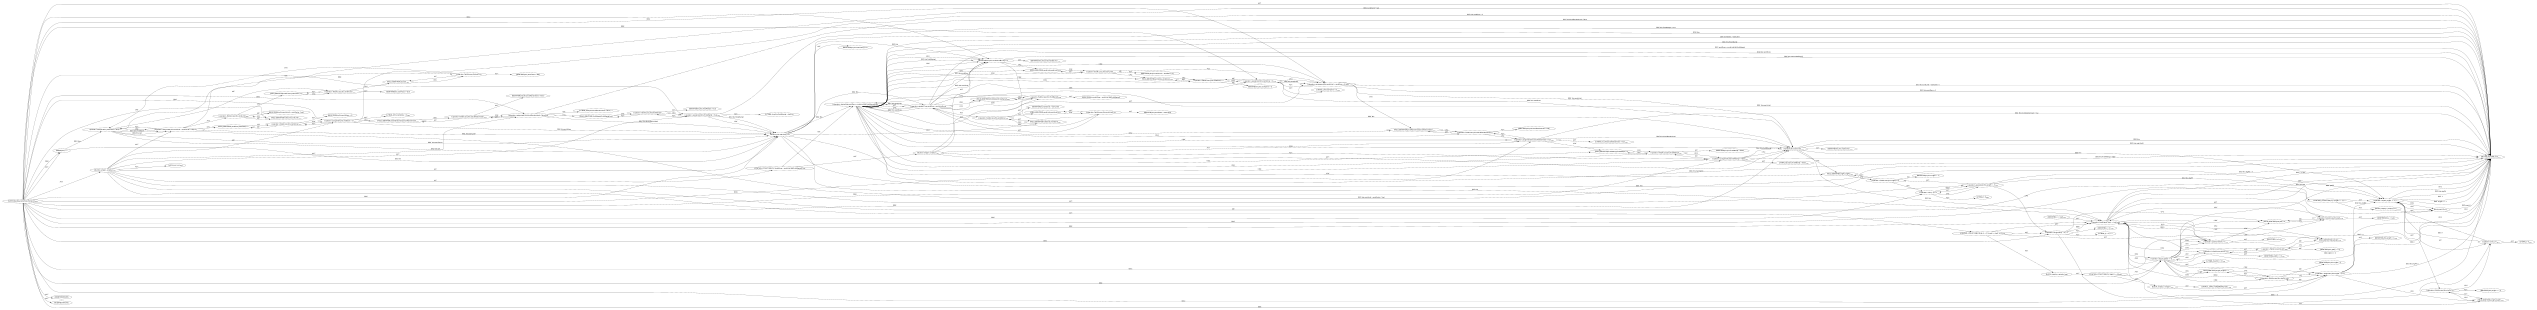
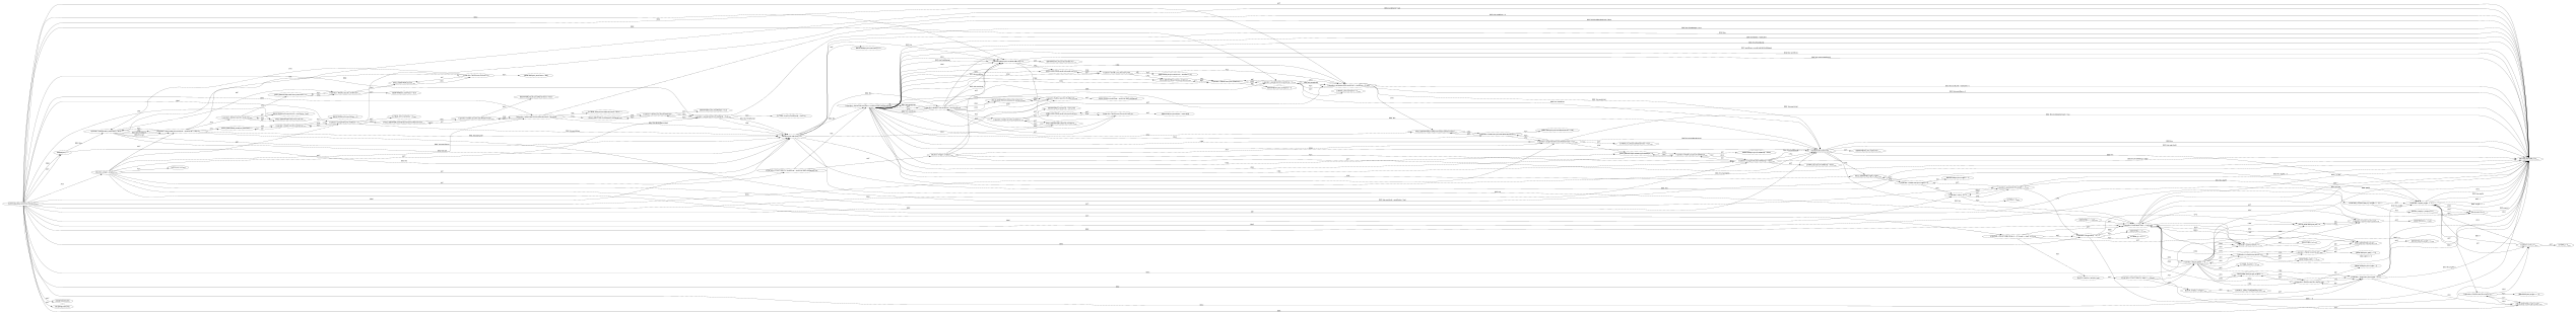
  digraph {
    fontname=Inter
    rankdir=LR
    node [fontname=Inter]
    edge [fontname=Inter]
    n1 [label=<(METHOD,doReversibleTransformation)<SUB>1377</SUB>>]
    n2 [label=<(PARAM,this)<SUB>1377</SUB>>]
    n3 [label=<(BLOCK,&lt;empty&gt;,&lt;empty&gt;)<SUB>1377</SUB>>]
    n4 [label=<(FIELD_IDENTIFIER,workLimit,workLimit)<SUB>1380</SUB>>]
    n5 [label=<(&lt;operator&gt;.assignment,this.workDone = 0)<SUB>1381</SUB>>]
    n6 [label=<(&lt;operator&gt;.assignment,this.blockRandomised = false)<SUB>1382</SUB>>]
    n7 [label=<(&lt;operator&gt;.assignment,this.firstAttempt = true)<SUB>1383</SUB>>]
    n8 [label=<(mainSort,this.mainSort())<SUB>1385</SUB>>]
    n9 [label=<(randomiseBlock,this.randomiseBlock())<SUB>1388</SUB>>]
    n10 [label=<(&lt;operator&gt;.assignment,this.workLimit = workDone = 0)<SUB>1389</SUB>>]
    n11 [label=<(&lt;operator&gt;.assignment,this.workDone = 0)<SUB>1389</SUB>>]
    n12 [label=<(&lt;operator&gt;.assignment,this.blockRandomised = true)<SUB>1390</SUB>>]
    n13 [label=<(&lt;operator&gt;.assignment,this.firstAttempt = false)<SUB>1391</SUB>>]
    n14 [label=<(mainSort,this.mainSort())<SUB>1392</SUB>>]
    n15 [label=<(&lt;operator&gt;.minus,-1)<SUB>1395</SUB>>]
    n16 [label=<(&lt;operator&gt;.assignment,i = 0)<SUB>1396</SUB>>]
    n17 [label=<(&lt;operator&gt;.lessEqualsThan,i &lt;= last)<SUB>1396</SUB>>]
    n18 [label=<(&lt;operator&gt;.postIncrement,i++)<SUB>1396</SUB>>]
    n19 [label=<(&lt;operator&gt;.equals,zptr[i] == 0)<SUB>1397</SUB>>]
    n20 [label=<(&lt;operator&gt;.assignment,this.origPtr = i)<SUB>1398</SUB>>]
    n21 [label=<(&lt;operator&gt;.minus,-1)<SUB>1403</SUB>>]
    n22 [label=<(panic,panic())<SUB>1404</SUB>>]
    n23 [label=<(MODIFIER,PRIVATE)>]
    n24 [label=<(MODIFIER,VIRTUAL)>]
    n25 [label=<(METHOD_RETURN,void)<SUB>1377</SUB>>]
    n26 [label=<(&lt;operator&gt;.multiplication,workFactor * last)<SUB>1380</SUB>>]
    n27 [label=<(LOCAL,int i: int)<SUB>1378</SUB>>]
    n28 [label=<(&lt;operator&gt;.assignment,this.workLimit = workFactor * last)<SUB>1380</SUB>>]
    n29 [label=<(CONTROL_STRUCTURE,IF,if (workDone &gt; workLimit &amp;&amp; firstAttempt))<SUB>1387</SUB>>]
    n30 [label=<(&lt;operator&gt;.assignment,this.origPtr = -1)<SUB>1395</SUB>>]
    n31 [label=<(CONTROL_STRUCTURE,FOR,for (i = 0; Some(i &lt;= last); i++))<SUB>1396</SUB>>]
    n32 [label=<(CONTROL_STRUCTURE,IF,if (origPtr == -1))<SUB>1403</SUB>>]
    n33 [label=<(&lt;operator&gt;.fieldAccess,this.workLimit)<SUB>1380</SUB>>]
    n34 [label=<(&lt;operator&gt;.fieldAccess,this.workDone)<SUB>1381</SUB>>]
    n35 [label=<(LITERAL,0,this.workDone = 0)<SUB>1381</SUB>>]
    n36 [label=<(FIELD_IDENTIFIER,blockRandomised,blockRandomised)<SUB>1382</SUB>>]
    n37 [label=<(&lt;operator&gt;.fieldAccess,this.blockRandomised)<SUB>1382</SUB>>]
    n38 [label=<(LITERAL,false,this.blockRandomised = false)<SUB>1312</SUB>>]
    n39 [label=<(FIELD_IDENTIFIER,firstAttempt,firstAttempt)<SUB>1383</SUB>>]
    n40 [label=<(&lt;operator&gt;.fieldAccess,this.firstAttempt)<SUB>1383</SUB>>]
    n41 [label=<(LITERAL,true,this.firstAttempt = true)<SUB>1383</SUB>>]
    n42 [label=<(IDENTIFIER,this,this.mainSort())<SUB>1385</SUB>>]
    n43 [label=<(&lt;operator&gt;.logicalAnd,workDone &gt; workLimit &amp;&amp; firstAttempt)<SUB>1387</SUB>>]
    n44 [label=<(&lt;operator&gt;.greaterThan,workDone &gt; workLimit)<SUB>1387</SUB>>]
    n45 [label=<(FIELD_IDENTIFIER,workDone,workDone)<SUB>1387</SUB>>]
    n46 [label=<(&lt;operator&gt;.equals,origPtr == -1)<SUB>1403</SUB>>]
    n47 [label=<(FIELD_IDENTIFIER,workLimit,workLimit)<SUB>1389</SUB>>]
    n48 [label=<(IDENTIFIER,this,this.randomiseBlock())<SUB>1388</SUB>>]
    n49 [label=<(&lt;operator&gt;.fieldAccess,this.workLimit)<SUB>1389</SUB>>]
    n50 [label=<(FIELD_IDENTIFIER,blockRandomised,blockRandomised)<SUB>1390</SUB>>]
    n51 [label=<(&lt;operator&gt;.fieldAccess,this.workDone)<SUB>1389</SUB>>]
    n52 [label=<(LITERAL,0,this.workDone = 0)<SUB>1389</SUB>>]
    n53 [label=<(&lt;operator&gt;.fieldAccess,this.blockRandomised)<SUB>1390</SUB>>]
    n54 [label=<(FIELD_IDENTIFIER,firstAttempt,firstAttempt)<SUB>1391</SUB>>]
    n55 [label=<(LITERAL,true,this.blockRandomised = true)<SUB>1390</SUB>>]
    n56 [label=<(&lt;operator&gt;.fieldAccess,this.firstAttempt)<SUB>1391</SUB>>]
    n57 [label=<(LITERAL,false,this.firstAttempt = false)<SUB>1391</SUB>>]
    n58 [label=<(FIELD_IDENTIFIER,origPtr,origPtr)<SUB>1395</SUB>>]
    n59 [label=<(IDENTIFIER,this,this.mainSort())<SUB>1392</SUB>>]
    n60 [label=<(LITERAL,1,-1)<SUB>1395</SUB>>]
    n61 [label=<(IDENTIFIER,i,i = 0)<SUB>1396</SUB>>]
    n62 [label=<(LITERAL,0,i = 0)<SUB>1396</SUB>>]
    n63 [label=<(FIELD_IDENTIFIER,last,last)<SUB>1396</SUB>>]
    n64 [label=<(&lt;operator&gt;.fieldAccess,this.last)<SUB>1396</SUB>>]
    n65 [label=<(&lt;operator&gt;.indexAccess,zptr[i])<SUB>1397</SUB>>]
    n66 [label=<(&lt;operator&gt;.fieldAccess,this.zptr)<SUB>1397</SUB>>]
    n67 [label=<(FIELD_IDENTIFIER,zptr,zptr)<SUB>1397</SUB>>]
    n68 [label=<(FIELD_IDENTIFIER,origPtr,origPtr)<SUB>1403</SUB>>]
    n69 [label=<(IDENTIFIER,i,i++)<SUB>1396</SUB>>]
    n70 [label=<(LITERAL,0,zptr[i] == 0)<SUB>1397</SUB>>]
    n71 [label=<(&lt;operator&gt;.fieldAccess,this.origPtr)<SUB>1398</SUB>>]
    n72 [label=<(FIELD_IDENTIFIER,origPtr,origPtr)<SUB>1398</SUB>>]
    n73 [label=<(IDENTIFIER,i,this.origPtr = i)<SUB>1398</SUB>>]
    n74 [label=<(LITERAL,1,-1)<SUB>1403</SUB>>]
    n75 [label=<(&lt;operator&gt;.fieldAccess,this.workFactor)<SUB>1380</SUB>>]
    n76 [label=<(&lt;operator&gt;.fieldAccess,this.last)<SUB>1380</SUB>>]
    n77 [label=<(FIELD_IDENTIFIER,workDone,workDone)<SUB>1381</SUB>>]
    n78 [label=<(BLOCK,&lt;empty&gt;,&lt;empty&gt;)<SUB>1387</SUB>>]
    n79 [label=<(&lt;operator&gt;.fieldAccess,this.origPtr)<SUB>1395</SUB>>]
    n80 [label=<(BLOCK,&lt;empty&gt;,&lt;empty&gt;)<SUB>1396</SUB>>]
    n81 [label=<(BLOCK,&lt;empty&gt;,&lt;empty&gt;)<SUB>1403</SUB>>]
    n82 [label=<(IDENTIFIER,this,this.workLimit = workFactor * last)>]
    n83 [label=<(FIELD_IDENTIFIER,workFactor,workFactor)<SUB>1380</SUB>>]
    n84 [label=<(IDENTIFIER,this,workFactor * last)>]
    n85 [label=<(FIELD_IDENTIFIER,last,last)<SUB>1380</SUB>>]
    n86 [label=<(IDENTIFIER,this,workFactor * last)>]
    n87 [label=<(IDENTIFIER,this,this.workDone = 0)>]
    n88 [label=<(IDENTIFIER,this,this.blockRandomised = false)>]
    n89 [label=<(IDENTIFIER,this,this.firstAttempt = true)>]
    n90 [label=<(&lt;operator&gt;.fieldAccess,this.firstAttempt)<SUB>1387</SUB>>]
    n91 [label=<(FIELD_IDENTIFIER,workDone,workDone)<SUB>1389</SUB>>]
    n92 [label=<(&lt;operator&gt;.fieldAccess,this.workDone)<SUB>1387</SUB>>]
    n93 [label=<(&lt;operator&gt;.fieldAccess,this.workLimit)<SUB>1387</SUB>>]
    n94 [label=<(FIELD_IDENTIFIER,firstAttempt,firstAttempt)<SUB>1387</SUB>>]
    n95 [label=<(&lt;operator&gt;.fieldAccess,this.origPtr)<SUB>1403</SUB>>]
    n96 [label=<(IDENTIFIER,this,workDone &gt; workLimit &amp;&amp; firstAttempt)>]
    n97 [label=<(IDENTIFIER,this,this.workLimit = workDone = 0)>]
    n98 [label=<(IDENTIFIER,this,this.workDone = 0)>]
    n99 [label=<(IDENTIFIER,this,this.blockRandomised = true)>]
    n100 [label=<(IDENTIFIER,this,this.firstAttempt = false)>]
    n101 [label=<(IDENTIFIER,this,workDone &gt; workLimit)>]
    n102 [label=<(FIELD_IDENTIFIER,workLimit,workLimit)<SUB>1387</SUB>>]
    n103 [label=<(IDENTIFIER,this,workDone &gt; workLimit)>]
    n104 [label=<(IDENTIFIER,this,this.origPtr = -1)>]
    n105 [label=<(CONTROL_STRUCTURE,IF,if (zptr[i] == 0))<SUB>1397</SUB>>]
    n106 [label=<(IDENTIFIER,i,i &lt;= last)<SUB>1396</SUB>>]
    n107 [label=<(IDENTIFIER,this,i &lt;= last)>]
    n108 [label=<(IDENTIFIER,i,zptr[i] == 0)<SUB>1397</SUB>>]
    n109 [label=<(IDENTIFIER,this,zptr[i] == 0)>]
    n110 [label=<(BLOCK,&lt;empty&gt;,&lt;empty&gt;)<SUB>1397</SUB>>]
    n111 [label=<(CONTROL_STRUCTURE,BREAK,break;)<SUB>1399</SUB>>]
    n112 [label=<(IDENTIFIER,this,this.origPtr = i)>]
    n113 [label=<(IDENTIFIER,this,origPtr == -1)>]
    n1 -> n2 [label="AST: "]
    n1 -> n2 [label="DDG: "]
    n1 -> n3 [label="AST: "]
    n1 -> n4 [label="CFG: "]
    n1 -> n5 [label="DDG: "]
    n1 -> n6 [label="DDG: "]
    n1 -> n7 [label="DDG: "]
    n1 -> n8 [label="DDG: "]
    n1 -> n9 [label="DDG: "]
    n1 -> n10 [label="DDG: "]
    n1 -> n11 [label="DDG: "]
    n1 -> n12 [label="DDG: "]
    n1 -> n13 [label="DDG: "]
    n1 -> n14 [label="DDG: "]
    n1 -> n15 [label="DDG: "]
    n1 -> n16 [label="DDG: "]
    n1 -> n17 [label="DDG: "]
    n1 -> n18 [label="DDG: "]
    n1 -> n19 [label="DDG: "]
    n1 -> n20 [label="DDG: "]
    n1 -> n21 [label="DDG: "]
    n1 -> n22 [label="DDG: "]
    n1 -> n23 [label="AST: "]
    n1 -> n24 [label="AST: "]
    n1 -> n25 [label="AST: "]
    n2 -> n8 [label="DDG: this"]
    n2 -> n26 [label="DDG: this"]
    n3 -> n5 [label="AST: "]
    n3 -> n6 [label="AST: "]
    n3 -> n7 [label="AST: "]
    n3 -> n8 [label="AST: "]
    n3 -> n27 [label="AST: "]
    n3 -> n28 [label="AST: "]
    n3 -> n29 [label="AST: "]
    n3 -> n30 [label="AST: "]
    n3 -> n31 [label="AST: "]
    n3 -> n32 [label="AST: "]
    n4 -> n33 [label="CFG: "]
    n5 -> n8 [label="DDG: this.workDone"]
    n5 -> n25 [label="DDG: this.workDone = 0"]
    n5 -> n34 [label="AST: "]
    n5 -> n35 [label="AST: "]
    n5 -> n36 [label="CFG: "]
    n6 -> n8 [label="DDG: this.blockRandomised"]
    n6 -> n25 [label="DDG: this.blockRandomised = false"]
    n6 -> n37 [label="AST: "]
    n6 -> n38 [label="AST: "]
    n6 -> n39 [label="CFG: "]
    n7 -> n8 [label="CFG: "]
    n7 -> n8 [label="DDG: this.firstAttempt"]
    n7 -> n25 [label="DDG: this.firstAttempt = true"]
    n7 -> n40 [label="AST: "]
    n7 -> n41 [label="AST: "]
    n8 -> n9 [label="DDG: this"]
    n8 -> n17 [label="DDG: this"]
    n8 -> n25 [label="DDG: this"]
    n8 -> n25 [label="DDG: this.mainSort()"]
    n8 -> n42 [label="AST: "]
    n8 -> n43 [label="DDG: this"]
    n8 -> n44 [label="DDG: this"]
    n8 -> n45 [label="CFG: "]
    n8 -> n46 [label="DDG: this"]
    n9 -> n14 [label="DDG: this"]
    n9 -> n25 [label="DDG: this.randomiseBlock()"]
    n9 -> n47 [label="CFG: "]
    n9 -> n48 [label="AST: "]
    n10 -> n11 [label="AST: "]
    n10 -> n14 [label="DDG: this.workLimit"]
    n10 -> n25 [label="DDG: this.workDone = 0"]
    n10 -> n25 [label="DDG: this.workLimit = workDone = 0"]
    n10 -> n49 [label="AST: "]
    n10 -> n50 [label="CFG: "]
    n11 -> n10 [label="CFG: "]
    n11 -> n10 [label="DDG: this.workDone"]
    n11 -> n14 [label="DDG: this.workDone"]
    n11 -> n51 [label="AST: "]
    n11 -> n52 [label="AST: "]
    n12 -> n14 [label="DDG: this.blockRandomised"]
    n12 -> n25 [label="DDG: this.blockRandomised = true"]
    n12 -> n53 [label="AST: "]
    n12 -> n54 [label="CFG: "]
    n12 -> n55 [label="AST: "]
    n13 -> n14 [label="CFG: "]
    n13 -> n14 [label="DDG: this.firstAttempt"]
    n13 -> n25 [label="DDG: this.firstAttempt = false"]
    n13 -> n56 [label="AST: "]
    n13 -> n57 [label="AST: "]
    n14 -> n17 [label="DDG: this"]
    n14 -> n25 [label="DDG: this"]
    n14 -> n25 [label="DDG: this.mainSort()"]
    n14 -> n46 [label="DDG: this"]
    n14 -> n58 [label="CFG: "]
    n14 -> n59 [label="AST: "]
    n15 -> n30 [label="CFG: "]
    n15 -> n30 [label="DDG: 1"]
    n15 -> n60 [label="AST: "]
    n16 -> n17 [label="DDG: i"]
    n16 -> n25 [label="DDG: i = 0"]
    n16 -> n61 [label="AST: "]
    n16 -> n62 [label="AST: "]
    n16 -> n63 [label="CFG: "]
    n17 -> n18 [label="CFG: i"]
    n17 -> n19 [label="CDG: "]
    n17 -> n20 [label="DDG: i"]
    n17 -> n25 [label="DDG: i"]
    n17 -> n25 [label="DDG: this.last"]
    n17 -> n25 [label="DDG: i &lt;= last"]
    n17 -> n64 [label="AST: "]
    n17 -> n65 [label="CDG: "]
-   n66 -> n17 [label="CDG: "]
+   n17 -> n66 [label="CDG: "]
    n17 -> n67 [label="CFG: "]
    n17 -> n67 [label="CDG: "]
    n17 -> n68 [label="CFG: "]
    n18 -> n17 [label="DDG: i"]
    n18 -> n25 [label="DDG: i++"]
    n18 -> n63 [label="CFG: "]
    n18 -> n69 [label="AST: "]
    n19 -> n17 [label="CDG: "]
    n19 -> n18 [label="CFG: "]
    n19 -> n18 [label="CDG: "]
    n19 -> n20 [label="CDG: "]
    n19 -> n25 [label="DDG: zptr[i]"]
    n19 -> n25 [label="DDG: zptr[i] == 0"]
    n19 -> n63 [label="CDG: "]
    n19 -> n64 [label="CDG: "]
    n19 -> n65 [label="AST: "]
    n19 -> n70 [label="AST: "]
    n19 -> n71 [label="CDG: "]
    n19 -> n72 [label="CFG: "]
    n19 -> n72 [label="CDG: "]
    n20 -> n25 [label="DDG: i"]
    n20 -> n25 [label="DDG: this.origPtr = i"]
    n20 -> n46 [label="DDG: this.origPtr"]
    n20 -> n68 [label="CFG: "]
    n20 -> n71 [label="AST: "]
    n20 -> n73 [label="AST: "]
    n21 -> n46 [label="CFG: "]
    n21 -> n46 [label="DDG: 1"]
    n21 -> n74 [label="AST: "]
    n22 -> n25 [label="CFG: "]
    n22 -> n25 [label="DDG: panic()"]
    n26 -> n8 [label="DDG: this.workFactor"]
    n26 -> n8 [label="DDG: this.last"]
    n26 -> n28 [label="CFG: "]
    n26 -> n28 [label="DDG: this.workFactor"]
    n26 -> n28 [label="DDG: this.last"]
    n26 -> n75 [label="AST: "]
    n26 -> n76 [label="AST: "]
    n28 -> n8 [label="DDG: this.workLimit"]
    n28 -> n25 [label="DDG: workFactor * last"]
    n28 -> n25 [label="DDG: this.workLimit = workFactor * last"]
    n28 -> n26 [label="AST: "]
    n28 -> n33 [label="AST: "]
    n28 -> n77 [label="CFG: "]
    n29 -> n43 [label="AST: "]
    n29 -> n78 [label="AST: "]
    n30 -> n15 [label="AST: "]
    n30 -> n16 [label="CFG: "]
    n30 -> n25 [label="DDG: this.origPtr = -1"]
    n30 -> n46 [label="DDG: this.origPtr"]
    n30 -> n79 [label="AST: "]
    n31 -> n16 [label="AST: "]
    n31 -> n17 [label="AST: "]
    n31 -> n18 [label="AST: "]
    n31 -> n80 [label="AST: "]
    n32 -> n46 [label="AST: "]
    n32 -> n81 [label="AST: "]
    n33 -> n4 [label="AST: "]
    n33 -> n82 [label="AST: "]
    n33 -> n83 [label="CFG: "]
    n34 -> n5 [label="CFG: "]
    n34 -> n77 [label="AST: "]
    n34 -> n87 [label="AST: "]
    n36 -> n37 [label="CFG: "]
    n37 -> n6 [label="CFG: "]
    n37 -> n36 [label="AST: "]
    n37 -> n88 [label="AST: "]
    n39 -> n40 [label="CFG: "]
    n40 -> n7 [label="CFG: "]
    n40 -> n39 [label="AST: "]
    n40 -> n89 [label="AST: "]
    n43 -> n9 [label="CFG: "]
    n43 -> n9 [label="DDG: this.firstAttempt"]
    n43 -> n9 [label="CDG: "]
    n43 -> n10 [label="CDG: "]
    n43 -> n11 [label="CDG: "]
    n43 -> n12 [label="CDG: "]
    n43 -> n13 [label="CDG: "]
    n43 -> n14 [label="CDG: "]
    n43 -> n25 [label="DDG: workDone &gt; workLimit"]
    n43 -> n25 [label="DDG: this.firstAttempt"]
    n43 -> n25 [label="DDG: workDone &gt; workLimit &amp;&amp; firstAttempt"]
    n43 -> n44 [label="AST: "]
    n43 -> n47 [label="CDG: "]
    n43 -> n49 [label="CDG: "]
    n43 -> n50 [label="CDG: "]
    n43 -> n51 [label="CDG: "]
    n43 -> n53 [label="CDG: "]
    n43 -> n54 [label="CDG: "]
    n43 -> n56 [label="CDG: "]
    n43 -> n58 [label="CFG: "]
    n43 -> n90 [label="AST: "]
    n43 -> n91 [label="CDG: "]
    n44 -> n9 [label="DDG: this.workDone"]
    n44 -> n9 [label="DDG: this.workLimit"]
    n44 -> n25 [label="DDG: this.workDone"]
    n44 -> n25 [label="DDG: this.workLimit"]
    n44 -> n43 [label="CFG: "]
    n44 -> n43 [label="DDG: this.workDone"]
    n44 -> n43 [label="DDG: this.workLimit"]
    n44 -> n90 [label="CDG: "]
    n44 -> n92 [label="AST: "]
    n44 -> n93 [label="AST: "]
    n44 -> n94 [label="CFG: "]
    n44 -> n94 [label="CDG: "]
    n45 -> n92 [label="CFG: "]
    n46 -> n21 [label="AST: "]
    n46 -> n22 [label="CFG: "]
    n46 -> n22 [label="CDG: "]
    n46 -> n25 [label="CFG: "]
    n46 -> n25 [label="DDG: this.origPtr"]
    n46 -> n25 [label="DDG: -1"]
    n46 -> n25 [label="DDG: origPtr == -1"]
    n46 -> n95 [label="AST: "]
    n47 -> n49 [label="CFG: "]
    n49 -> n47 [label="AST: "]
    n49 -> n91 [label="CFG: "]
    n49 -> n97 [label="AST: "]
    n50 -> n53 [label="CFG: "]
    n51 -> n11 [label="CFG: "]
    n51 -> n91 [label="AST: "]
    n51 -> n98 [label="AST: "]
    n53 -> n12 [label="CFG: "]
    n53 -> n50 [label="AST: "]
    n53 -> n99 [label="AST: "]
    n54 -> n56 [label="CFG: "]
    n56 -> n13 [label="CFG: "]
    n56 -> n54 [label="AST: "]
    n56 -> n100 [label="AST: "]
    n58 -> n79 [label="CFG: "]
    n63 -> n64 [label="CFG: "]
    n64 -> n17 [label="CFG: "]
    n64 -> n63 [label="AST: "]
    n64 -> n107 [label="AST: "]
    n65 -> n19 [label="CFG: "]
    n65 -> n66 [label="AST: "]
    n65 -> n108 [label="AST: "]
    n66 -> n65 [label="CFG: "]
    n66 -> n67 [label="AST: "]
    n66 -> n109 [label="AST: "]
    n67 -> n66 [label="CFG: "]
    n68 -> n95 [label="CFG: "]
    n71 -> n20 [label="CFG: "]
    n71 -> n72 [label="AST: "]
    n71 -> n112 [label="AST: "]
    n72 -> n71 [label="CFG: "]
    n75 -> n83 [label="AST: "]
    n75 -> n84 [label="AST: "]
    n75 -> n85 [label="CFG: "]
    n76 -> n26 [label="CFG: "]
    n76 -> n85 [label="AST: "]
    n76 -> n86 [label="AST: "]
    n77 -> n34 [label="CFG: "]
    n78 -> n9 [label="AST: "]
    n78 -> n10 [label="AST: "]
    n78 -> n12 [label="AST: "]
    n78 -> n13 [label="AST: "]
    n78 -> n14 [label="AST: "]
    n79 -> n15 [label="CFG: "]
    n79 -> n58 [label="AST: "]
    n79 -> n104 [label="AST: "]
    n80 -> n105 [label="AST: "]
    n81 -> n22 [label="AST: "]
    n83 -> n75 [label="CFG: "]
    n85 -> n76 [label="CFG: "]
    n90 -> n43 [label="CFG: "]
    n90 -> n94 [label="AST: "]
    n90 -> n96 [label="AST: "]
    n91 -> n51 [label="CFG: "]
    n92 -> n45 [label="AST: "]
    n92 -> n101 [label="AST: "]
    n92 -> n102 [label="CFG: "]
    n93 -> n44 [label="CFG: "]
    n93 -> n102 [label="AST: "]
    n93 -> n103 [label="AST: "]
    n94 -> n90 [label="CFG: "]
    n95 -> n21 [label="CFG: "]
    n95 -> n68 [label="AST: "]
    n95 -> n113 [label="AST: "]
    n102 -> n93 [label="CFG: "]
    n105 -> n19 [label="AST: "]
    n105 -> n110 [label="AST: "]
    n106 -> n17 [label="AST: "]
    n110 -> n20 [label="AST: "]
    n110 -> n111 [label="AST: "]
  }
